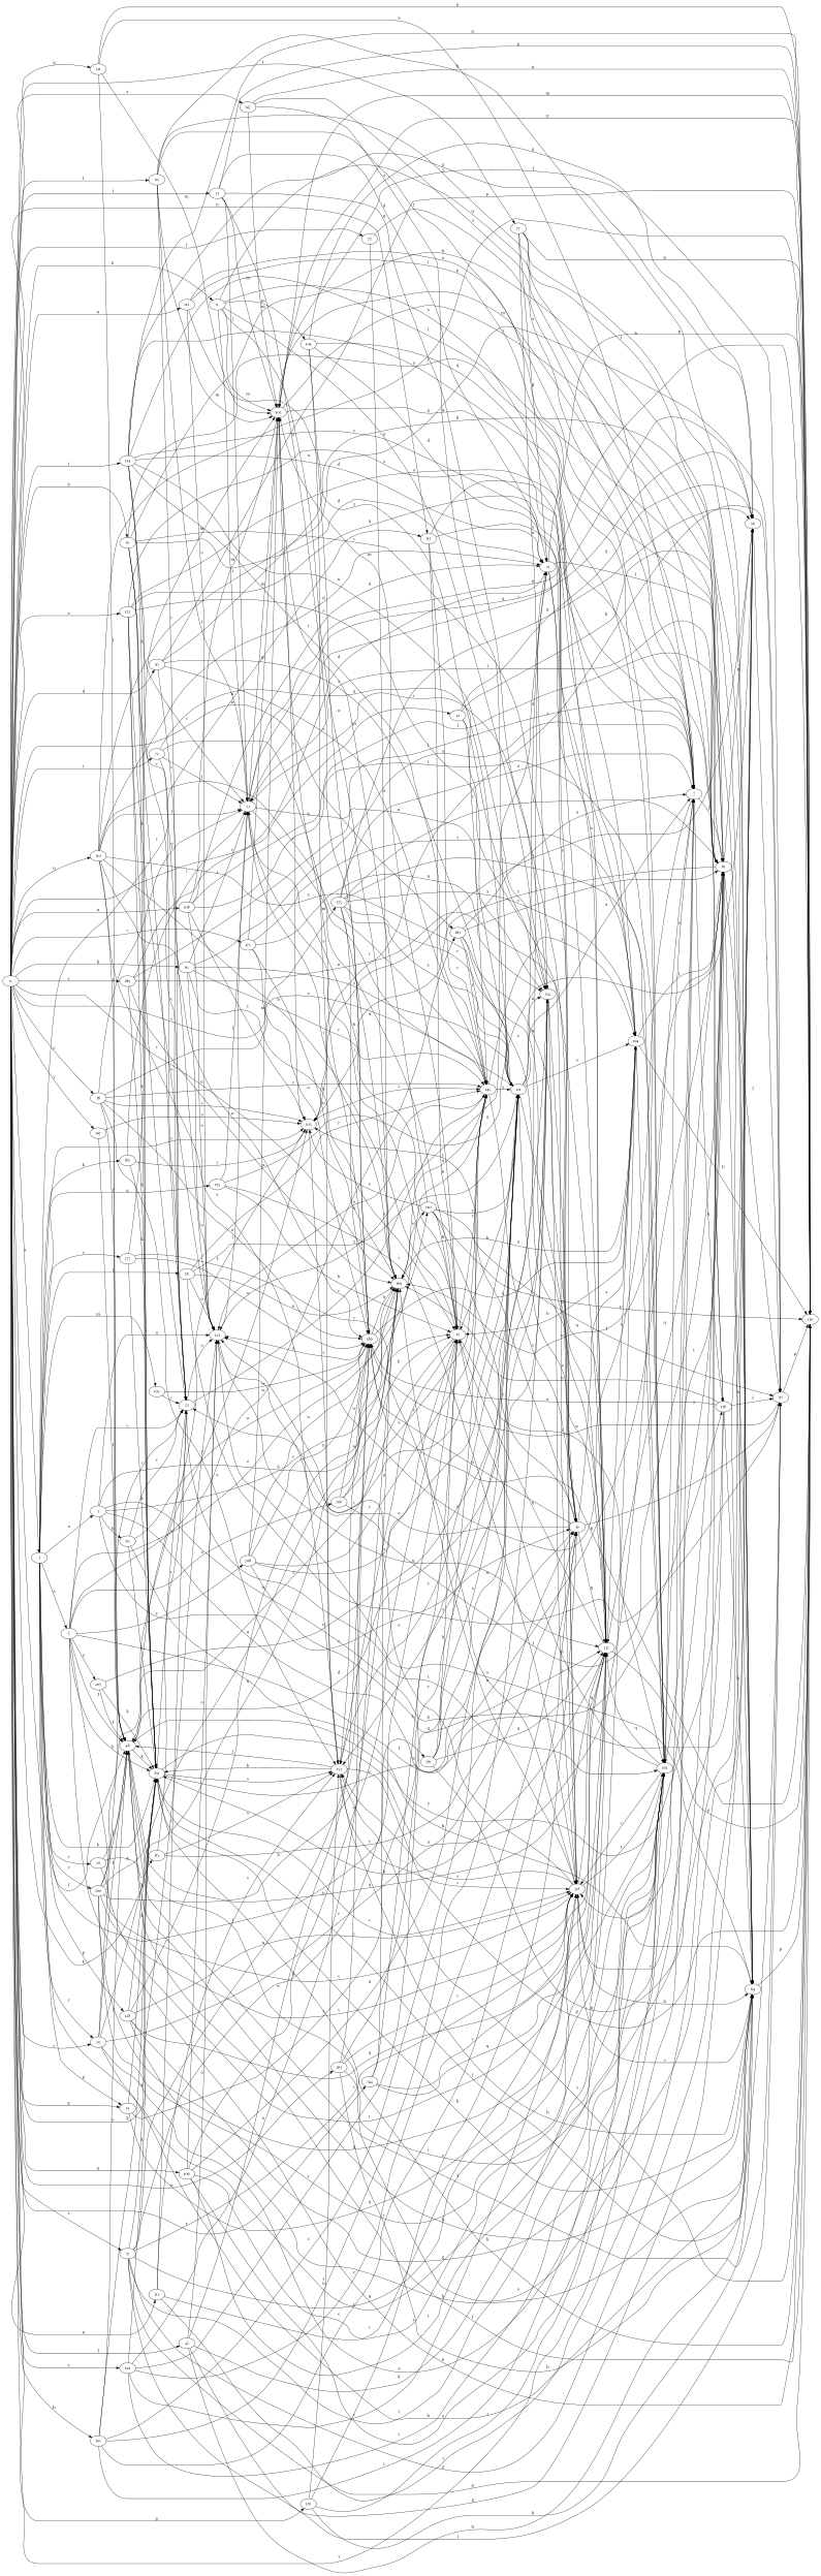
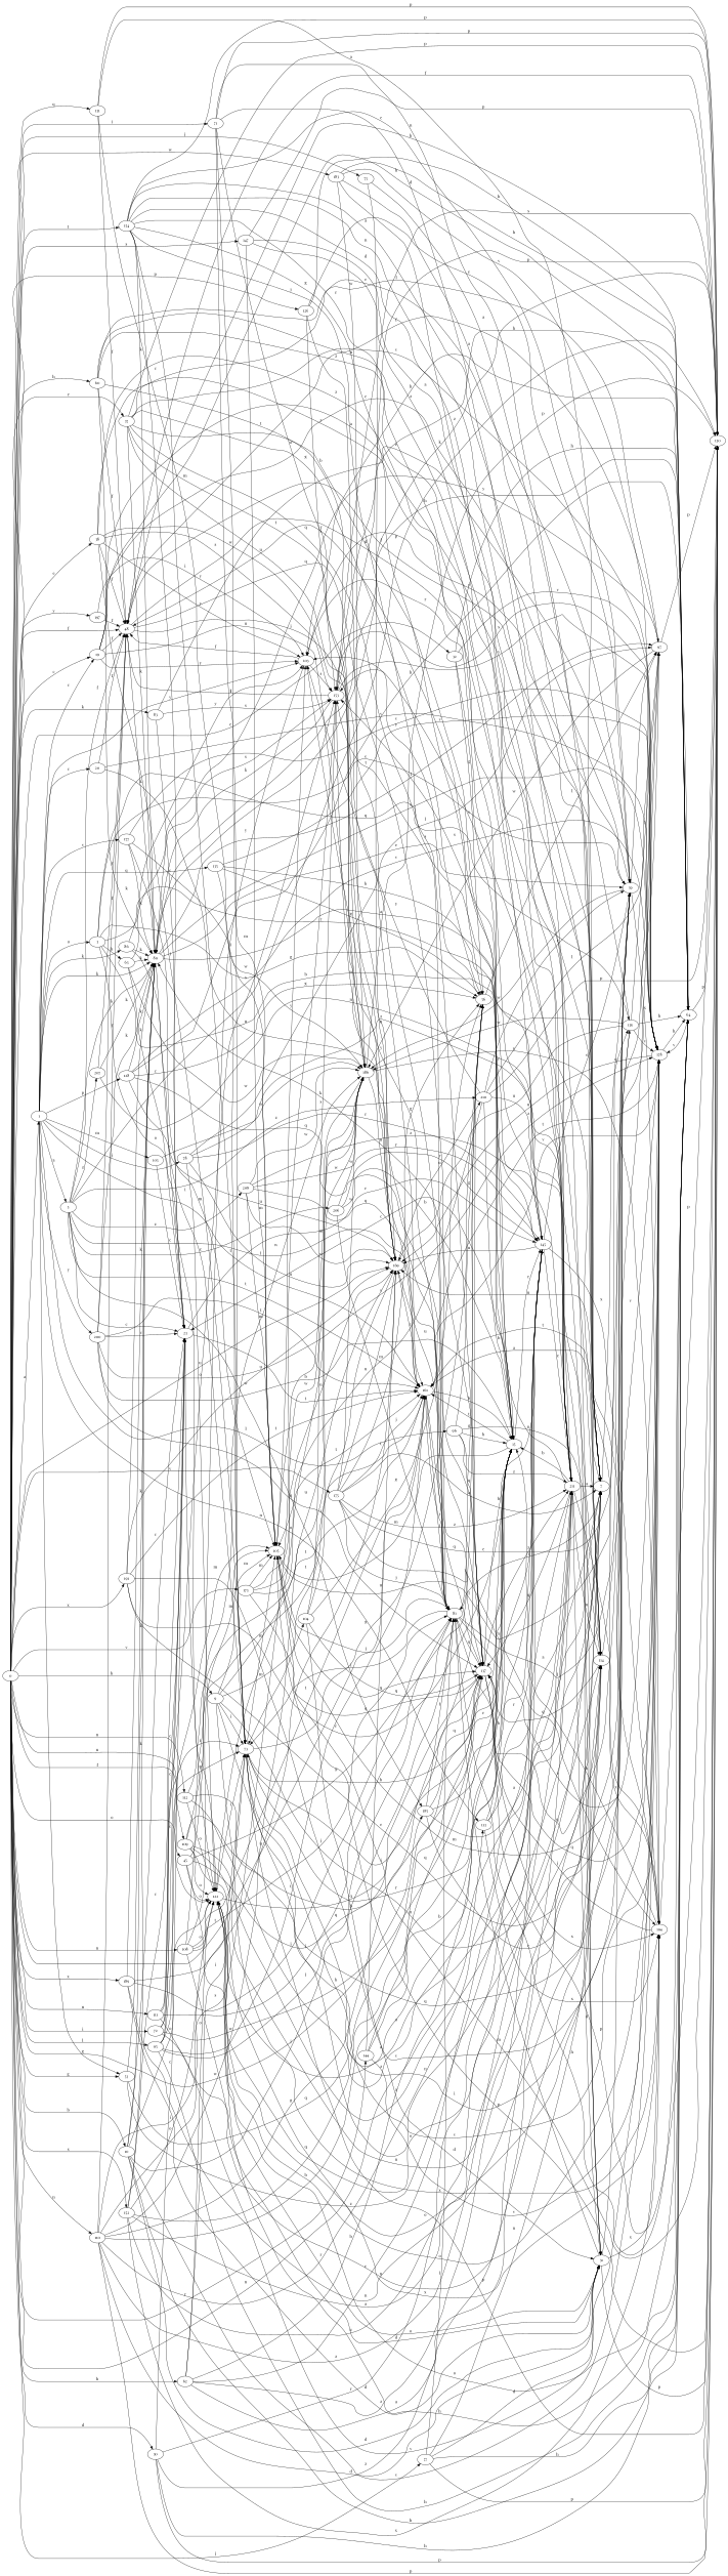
  strict digraph {
    fontname="Playfair Display"
    rankdir=LR
    node [fontname="Playfair Display"]
    edge [fontname="Playfair Display"]
    0
    1
    9
    10
    19
    30
    32
    37
    38
    45
    48
    53
    60
    62
    71
    72
    75
    77
    83
    95
    108
    109
    110
    111
    112
    113
    122
    126
    131
    144
    147
    152
    154
    161
    169
    173
    175
    183
    185
    189
    191
    197
    3
    5
    20
    78
    86
    89
    96
    103
    128
    135
    177
    200
    203
    136
    73
    104
    105
    114
    194
    23
    81
    31
    64
    178
    39
    7
    145
    130
    211
    56
    15
    97
    137
    153
    186
    210
    63
    206
    207
    208
    0 -> 1 [label=a]
    0 -> 9 [label=b]
    0 -> 10 [label=b]
    0 -> 19 [label=c]
    0 -> 30 [label=d]
    0 -> 32 [label=e]
    0 -> 37 [label=e]
    0 -> 38 [label=e]
    0 -> 45 [label=f]
    0 -> 48 [label=f]
    0 -> 53 [label=g]
    0 -> 60 [label=h]
    0 -> 62 [label=h]
    0 -> 71 [label=i]
    0 -> 72 [label=i]
    0 -> 75 [label=j]
    0 -> 77 [label=j]
    0 -> 83 [label=k]
    0 -> 95 [label=l]
    0 -> 108 [label=n]
    0 -> 109 [label=n]
    0 -> 110 [label=n]
    0 -> 111 [label=n]
    0 -> 112 [label=n]
    0 -> 113 [label=n]
    0 -> 122 [label=o]
    0 -> 126 [label=p]
    0 -> 131 [label=q]
    0 -> 144 [label=r]
    0 -> 147 [label=s]
    0 -> 152 [label=s]
    0 -> 154 [label=t]
    0 -> 161 [label=t]
    0 -> 169 [label=u]
    0 -> 173 [label=v]
    0 -> 175 [label=v]
    0 -> 183 [label=w]
    0 -> 185 [label=w]
    0 -> 189 [label=x]
    0 -> 191 [label=x]
    0 -> 197 [label=y]
    1 -> 19 [label=c]
    1 -> 53 [label=g]
    1 -> 113 [label=n]
    1 -> 161 [label=t]
    1 -> 3 [label=a]
    1 -> 5 [label=a]
    1 -> 20 [label=c]
    1 -> 78 [label=j]
    1 -> 86 [label=k]
    1 -> 89 [label=k]
    1 -> 96 [label=l]
    1 -> 103 [label=m]
    1 -> 128 [label=p]
    1 -> 135 [label=q]
    1 -> 177 [label=v]
    1 -> 200 [label=y]
    1 -> 203 [label=y]
    9 -> 169 [label=u]
    9 -> 136 [label=q]
    9 -> 73 [label=i]
    9 -> 104 [label=m]
    9 -> 105 [label=m]
    9 -> 114 [label=n]
    9 -> 194 [label=x]
    10 -> 122 [label=o]
    10 -> 89 [label=k]
    10 -> 23 [label=c]
    10 -> 81 [label=j]
    10 -> 31 [label=d]
    10 -> 64 [label=h]
    10 -> 178 [label=v]
    19 -> 48 [label=f]
    19 -> 169 [label=u]
    19 -> 203 [label=y]
    19 -> 64 [label=h]
    19 -> 39 [label=e]
    19 -> 7 [label=a]
    30 -> 23 [label=c]
    30 -> 64 [label=h]
    30 -> 145 [label=r]
    30 -> 130 [label=p]
    30 -> 211 [label=z]
    32 -> 64 [label=h]
    32 -> 178 [label=v]
    32 -> 145 [label=r]
    32 -> 56 [label=g]
    37 -> 161 [label=t]
    37 -> 169 [label=u]
    37 -> 89 [label=k]
    37 -> 178 [label=v]
    37 -> 130 [label=p]
    37 -> 56 [label=g]
    37 -> 15 [label=b]
    37 -> 97 [label=l]
    37 -> 137 [label=q]
    38 -> 48 [label=f]
    38 -> 203 [label=y]
    38 -> 73 [label=i]
    38 -> 145 [label=r]
    38 -> 211 [label=z]
    38 -> 153 [label=s]
    38 -> 186 [label=w]
    45 -> 122 [label=o]
    45 -> 64 [label=h]
    45 -> 56 [label=g]
    45 -> 137 [label=q]
    45 -> 186 [label=w]
    48 -> 89 [label=k]
    48 -> 81 [label=j]
    48 -> 31 [label=d]
    48 -> 64 [label=h]
    48 -> 137 [label=q]
    53 -> 89 [label=k]
    53 -> 211 [label=z]
    53 -> 137 [label=q]
    60 -> 48 [label=f]
    60 -> 161 [label=t]
    60 -> 89 [label=k]
    60 -> 114 [label=n]
    60 -> 39 [label=e]
    60 -> 211 [label=z]
    62 -> 122 [label=o]
    62 -> 73 [label=i]
    62 -> 7 [label=a]
    62 -> 145 [label=r]
    62 -> 211 [label=z]
    62 -> 15 [label=b]
    71 -> 73 [label=i]
    71 -> 105 [label=m]
    71 -> 114 [label=n]
    71 -> 31 [label=d]
    71 -> 130 [label=p]
    71 -> 186 [label=w]
    72 -> 73 [label=i]
    72 -> 114 [label=n]
    72 -> 23 [label=c]
    72 -> 15 [label=b]
    75 -> 169 [label=u]
    75 -> 7 [label=a]
    77 -> 114 [label=n]
    77 -> 81 [label=j]
    77 -> 31 [label=d]
    77 -> 64 [label=h]
    77 -> 130 [label=p]
    83 -> 23 [label=c]
    83 -> 39 [label=e]
    83 -> 153 [label=s]
    95 -> 161 [label=t]
    95 -> 73 [label=i]
    95 -> 105 [label=m]
    95 -> 23 [label=c]
    95 -> 81 [label=j]
    95 -> 64 [label=h]
    108 -> 122 [label=o]
    108 -> 161 [label=t]
    108 -> 203 [label=y]
    108 -> 105 [label=m]
    108 -> 81 [label=j]
    108 -> 31 [label=d]
    109 -> 122 [label=o]
    109 -> 161 [label=t]
    109 -> 114 [label=n]
    109 -> 194 [label=x]
    109 -> 7 [label=a]
    109 -> 15 [label=b]
    110 -> 48 [label=f]
    110 -> 73 [label=i]
    110 -> 31 [label=d]
    110 -> 145 [label=r]
    110 -> 130 [label=p]
    110 -> 211 [label=z]
    110 -> 56 [label=g]
    110 -> 15 [label=b]
    110 -> 153 [label=s]
    110 -> 186 [label=w]
    111 -> 23 [label=c]
    111 -> 81 [label=j]
    111 -> 178 [label=v]
    111 -> 153 [label=s]
    112 -> 122 [label=o]
    112 -> 161 [label=t]
    112 -> 7 [label=a]
    112 -> 211 [label=z]
    113 -> 194 [label=x]
    113 -> 7 [label=a]
    113 -> 145 [label=r]
    113 -> 15 [label=b]
    122 -> 73 [label=i]
    122 -> 137 [label=q]
    126 -> 161 [label=t]
    126 -> 64 [label=h]
    126 -> 39 [label=e]
    126 -> 153 [label=s]
    131 -> 48 [label=f]
    131 -> 105 [label=m]
    131 -> 7 [label=a]
    131 -> 130 [label=p]
    144 -> 169 [label=u]
    144 -> 178 [label=v]
    144 -> 15 [label=b]
    144 -> 137 [label=q]
    147 -> 105 [label=m]
    147 -> 7 [label=a]
    147 -> 130 [label=p]
    147 -> 211 [label=z]
    152 -> 122 [label=o]
    152 -> 89 [label=k]
    152 -> 194 [label=x]
    152 -> 23 [label=c]
    152 -> 7 [label=a]
    152 -> 211 [label=z]
    152 -> 137 [label=q]
    154 -> 89 [label=k]
    154 -> 73 [label=i]
    154 -> 114 [label=n]
    154 -> 23 [label=c]
    154 -> 81 [label=j]
    154 -> 31 [label=d]
    154 -> 39 [label=e]
    154 -> 7 [label=a]
    154 -> 145 [label=r]
    154 -> 130 [label=p]
    154 -> 56 [label=g]
    161 -> 81 [label=j]
    161 -> 178 [label=v]
    161 -> 7 [label=a]
    161 -> 15 [label=b]
    161 -> 137 [label=q]
+   169 -> 161 [label=t]
    169 -> 73 [label=i]
    169 -> 210 [label=u]
    173 -> 161 [label=t]
    173 -> 169 [label=u]
    173 -> 105 [label=m]
    173 -> 137 [label=q]
    173 -> 186 [label=w]
    175 -> 161 [label=t]
    175 -> 169 [label=u]
    175 -> 194 [label=x]
    175 -> 81 [label=j]
    175 -> 39 [label=e]
    175 -> 7 [label=a]
    175 -> 211 [label=z]
    175 -> 56 [label=g]
    175 -> 186 [label=w]
    183 -> 64 [label=h]
    183 -> 178 [label=v]
    183 -> 7 [label=a]
    183 -> 211 [label=z]
    183 -> 186 [label=w]
    185 -> 81 [label=j]
    185 -> 39 [label=e]
    185 -> 7 [label=a]
    185 -> 145 [label=r]
    185 -> 137 [label=q]
    189 -> 169 [label=u]
    189 -> 89 [label=k]
    189 -> 114 [label=n]
    189 -> 81 [label=j]
    189 -> 31 [label=d]
    191 -> 161 [label=t]
    191 -> 169 [label=u]
    191 -> 89 [label=k]
    191 -> 178 [label=v]
    191 -> 39 [label=e]
    191 -> 145 [label=r]
    197 -> 48 [label=f]
    197 -> 203 [label=y]
    3 -> 122 [label=o]
    3 -> 136 [label=q]
    3 -> 39 [label=e]
    3 -> 145 [label=r]
    3 -> 56 [label=g]
    3 -> 15 [label=b]
    3 -> 63 [label=h]
    5 -> 48 [label=f]
    5 -> 161 [label=t]
    5 -> 185 [label=w]
    5 -> 89 [label=k]
    5 -> 23 [label=c]
    5 -> 81 [label=j]
    5 -> 130 [label=p]
    5 -> 210 [label=z]
    5 -> 206 [label=z]
    5 -> 207 [label=z]
    5 -> 208 [label=z]
    20 -> 48 [label=f]
    20 -> 169 [label=u]
    20 -> 178 [label=v]
    78 -> 122 [label=o]
    78 -> 169 [label=u]
    78 -> 145 [label=r]
    78 -> 211 [label=z]
    78 -> 97 [label=l]
    86 -> 89 [label=k]
    86 -> 203 [label=y]
    86 -> 73 [label=i]
    89 -> 23 [label=c]
    89 -> 64 [label=h]
    89 -> 178 [label=v]
    89 -> 39 [label=e]
    89 -> 7 [label=a]
    89 -> 97 [label=l]
    89 -> 153 [label=s]
    96 -> 114 [label=n]
    96 -> 211 [label=z]
    96 -> 56 [label=g]
    96 -> 15 [label=b]
    96 -> 137 [label=q]
    103 -> 23 [label=c]
    103 -> 186 [label=w]
    128 -> 169 [label=u]
    128 -> 89 [label=k]
    128 -> 64 [label=h]
    128 -> 178 [label=v]
    128 -> 56 [label=g]
    128 -> 137 [label=q]
    135 -> 73 [label=i]
    135 -> 178 [label=v]
    135 -> 56 [label=g]
    135 -> 15 [label=b]
    177 -> 89 [label=k]
    177 -> 105 [label=m]
    177 -> 178 [label=v]
    177 -> 186 [label=w]
    200 -> 48 [label=f]
    200 -> 161 [label=t]
    200 -> 89 [label=k]
    200 -> 23 [label=c]
    200 -> 178 [label=v]
    200 -> 15 [label=b]
    200 -> 137 [label=q]
    203 -> 48 [label=f]
    203 -> 145 [label=r]
    203 -> 153 [label=s]
    136 -> 48 [label=f]
    136 -> 169 [label=u]
    136 -> 105 [label=m]
    136 -> 64 [label=h]
    136 -> 178 [label=v]
    136 -> 97 [label=l]
    136 -> 186 [label=w]
    73 -> 105 [label=m]
    73 -> 114 [label=n]
    73 -> 178 [label=v]
    73 -> 145 [label=r]
    73 -> 130 [label=p]
    73 -> 56 [label=g]
    73 -> 15 [label=b]
    104 -> 31 [label=d]
    104 -> 56 [label=g]
    104 -> 137 [label=q]
    104 -> 153 [label=s]
    104 -> 186 [label=w]
    105 -> 203 [label=y]
    105 -> 81 [label=j]
    105 -> 130 [label=p]
    105 -> 97 [label=l]
    105 -> 137 [label=q]
    114 -> 178 [label=v]
    114 -> 137 [label=q]
    114 -> 153 [label=s]
    194 -> 161 [label=t]
    194 -> 169 [label=u]
    194 -> 81 [label=j]
    194 -> 130 [label=p]
    194 -> 15 [label=b]
    23 -> 122 [label=o]
    23 -> 161 [label=t]
    23 -> 145 [label=r]
    81 -> 161 [label=t]
    81 -> 169 [label=u]
    81 -> 203 [label=y]
    81 -> 73 [label=i]
    81 -> 64 [label=h]
    81 -> 178 [label=v]
    81 -> 56 [label=g]
    81 -> 97 [label=l]
    81 -> 137 [label=q]
    31 -> 122 [label=o]
    31 -> 194 [label=x]
    31 -> 81 [label=j]
    31 -> 39 [label=e]
    31 -> 130 [label=p]
    64 -> 122 [label=o]
    64 -> 178 [label=v]
    64 -> 130 [label=p]
    178 -> 122 [label=o]
    178 -> 161 [label=t]
    178 -> 169 [label=u]
    178 -> 64 [label=h]
    178 -> 137 [label=q]
    178 -> 153 [label=s]
    39 -> 122 [label=o]
    39 -> 203 [label=y]
    39 -> 194 [label=x]
    39 -> 97 [label=l]
    39 -> 137 [label=q]
    39 -> 186 [label=w]
    7 -> 122 [label=o]
    7 -> 136 [label=q]
    7 -> 81 [label=j]
    145 -> 122 [label=o]
    145 -> 169 [label=u]
    145 -> 194 [label=x]
    145 -> 39 [label=e]
    145 -> 211 [label=z]
    130 -> 48 [label=f]
    130 -> 89 [label=k]
    130 -> 105 [label=m]
    130 -> 153 [label=s]
    211 -> 114 [label=n]
    211 -> 194 [label=x]
    211 -> 23 [label=c]
    211 -> 31 [label=d]
    211 -> 7 [label=a]
    211 -> 15 [label=b]
    211 -> 137 [label=q]
    211 -> 153 [label=s]
    56 -> 203 [label=y]
    56 -> 97 [label=l]
    15 -> 48 [label=f]
    15 -> 161 [label=t]
    15 -> 73 [label=i]
    15 -> 105 [label=m]
    15 -> 145 [label=r]
    15 -> 153 [label=s]
    97 -> 48 [label=f]
    97 -> 203 [label=y]
    97 -> 73 [label=i]
    97 -> 130 [label=p]
    97 -> 186 [label=w]
    137 -> 89 [label=k]
    137 -> 194 [label=x]
    137 -> 130 [label=p]
    137 -> 211 [label=z]
    137 -> 15 [label=b]
    153 -> 48 [label=f]
    153 -> 89 [label=k]
    153 -> 64 [label=h]
    153 -> 178 [label=v]
    153 -> 130 [label=p]
    153 -> 186 [label=w]
    186 -> 122 [label=o]
    186 -> 169 [label=u]
    186 -> 105 [label=m]
    186 -> 194 [label=x]
    186 -> 130 [label=p]
    210 -> 203 [label=y]
    210 -> 105 [label=m]
    210 -> 39 [label=e]
    210 -> 130 [label=p]
    210 -> 211 [label=z]
    210 -> 15 [label=b]
    210 -> 97 [label=l]
    63 -> 89 [label=k]
    63 -> 23 [label=c]
    63 -> 64 [label=h]
    63 -> 186 [label=w]
    206 -> 81 [label=j]
    206 -> 145 [label=r]
    206 -> 15 [label=b]
    206 -> 186 [label=w]
    207 -> 48 [label=f]
    207 -> 89 [label=k]
    207 -> 114 [label=n]
    208 -> 169 [label=u]
    208 -> 105 [label=m]
    208 -> 145 [label=r]
    208 -> 211 [label=z]
    208 -> 137 [label=q]
    208 -> 186 [label=w]
  }
